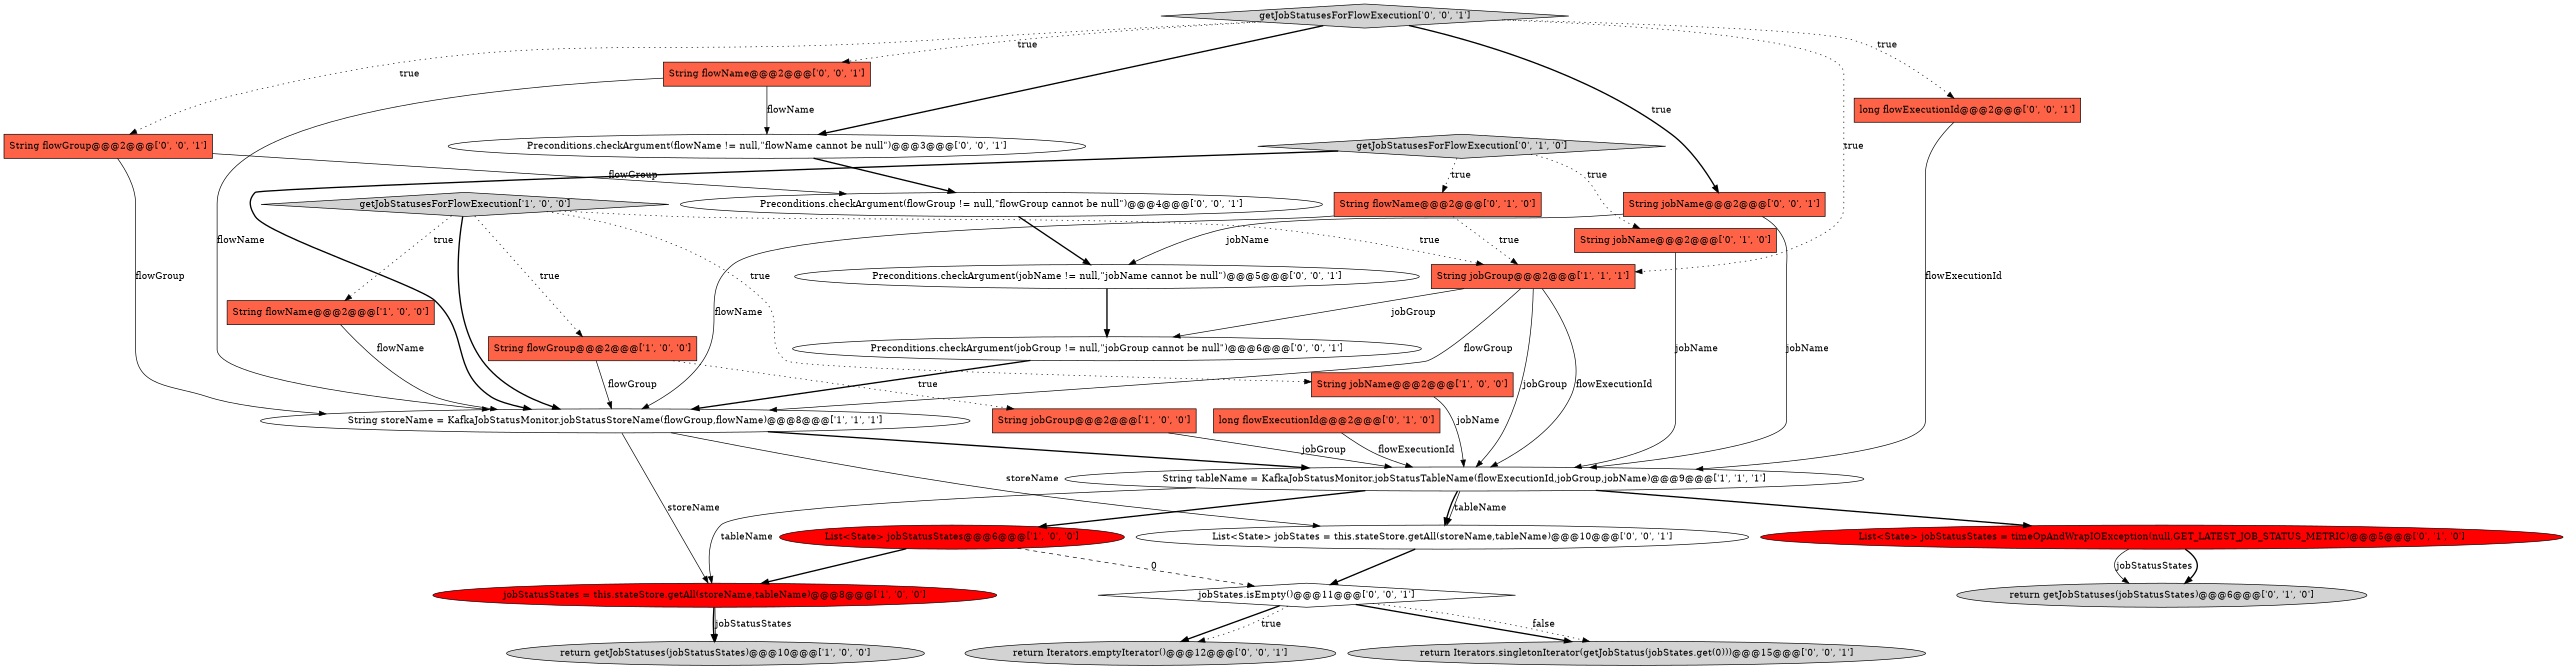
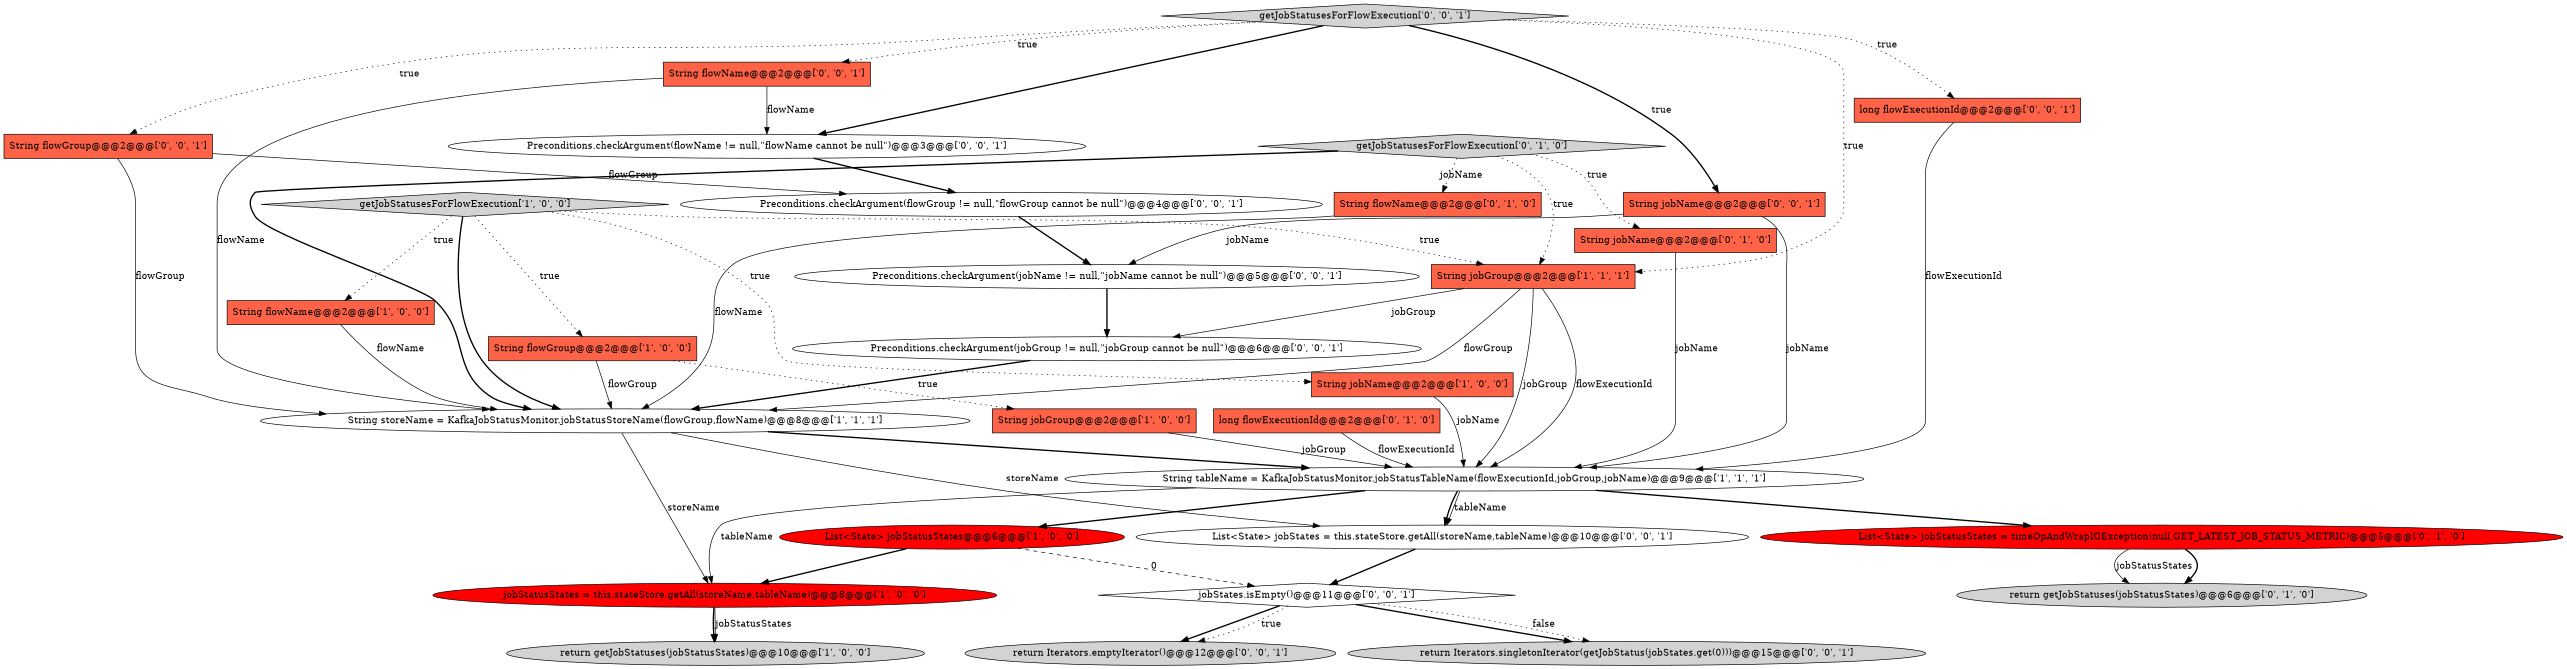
  digraph {
    node [fillcolor=tomato shape=ellipse style=filled]
    edge [style=solid]
    n1 [fillcolor=lightgray label="getJobStatusesForFlowExecution['0', '1', '0']" shape=diamond]
    n2 [fillcolor=white label="String storeName = KafkaJobStatusMonitor.jobStatusStoreName(flowGroup,flowName)@@@8@@@['1', '1', '1']"]
    n3 [label="String jobGroup@@@2@@@['1', '1', '1']" shape=box]
    n4 [label="String flowName@@@2@@@['0', '1', '0']" shape=box]
    n5 [label="String jobName@@@2@@@['0', '1', '0']" shape=box]
    n6 [fillcolor=white label="String tableName = KafkaJobStatusMonitor.jobStatusTableName(flowExecutionId,jobGroup,jobName)@@@9@@@['1', '1', '1']"]
    n7 [fillcolor=white label="List<State> jobStates = this.stateStore.getAll(storeName,tableName)@@@10@@@['0', '0', '1']"]
    n8 [fillcolor=red label="jobStatusStates = this.stateStore.getAll(storeName,tableName)@@@8@@@['1', '0', '0']"]
    n9 [label="long flowExecutionId@@@2@@@['0', '1', '0']" shape=box]
    n10 [fillcolor=white label="Preconditions.checkArgument(jobGroup != null,\"jobGroup cannot be null\")@@@6@@@['0', '0', '1']"]
    n11 [fillcolor=white label="Preconditions.checkArgument(jobName != null,\"jobName cannot be null\")@@@5@@@['0', '0', '1']"]
    n12 [label="String flowGroup@@@2@@@['1', '0', '0']" shape=box]
    n13 [label="String jobGroup@@@2@@@['1', '0', '0']" shape=box]
    n14 [fillcolor=white label="jobStates.isEmpty()@@@11@@@['0', '0', '1']" shape=diamond]
    n15 [fillcolor=lightgray label="return Iterators.singletonIterator(getJobStatus(jobStates.get(0)))@@@15@@@['0', '0', '1']"]
    n16 [fillcolor=lightgray label="return Iterators.emptyIterator()@@@12@@@['0', '0', '1']"]
    n17 [fillcolor=red label="List<State> jobStatusStates = timeOpAndWrapIOException(null,GET_LATEST_JOB_STATUS_METRIC)@@@5@@@['0', '1', '0']"]
    n18 [fillcolor=red label="List<State> jobStatusStates@@@6@@@['1', '0', '0']"]
    n19 [fillcolor=lightgray label="getJobStatusesForFlowExecution['0', '0', '1']" shape=diamond]
    n20 [fillcolor=white label="Preconditions.checkArgument(flowName != null,\"flowName cannot be null\")@@@3@@@['0', '0', '1']"]
    n21 [label="String flowName@@@2@@@['0', '0', '1']" shape=box]
    n22 [label="String flowGroup@@@2@@@['0', '0', '1']" shape=box]
    n23 [label="long flowExecutionId@@@2@@@['0', '0', '1']" shape=box]
    n24 [label="String jobName@@@2@@@['0', '0', '1']" shape=box]
    n25 [fillcolor=white label="Preconditions.checkArgument(flowGroup != null,\"flowGroup cannot be null\")@@@4@@@['0', '0', '1']"]
    n26 [label="String flowName@@@2@@@['1', '0', '0']" shape=box]
    n27 [fillcolor=lightgray label="return getJobStatuses(jobStatusStates)@@@10@@@['1', '0', '0']"]
    n28 [fillcolor=lightgray label="return getJobStatuses(jobStatusStates)@@@6@@@['0', '1', '0']"]
    n29 [label="String jobName@@@2@@@['1', '0', '0']" shape=box]
    n30 [fillcolor=lightgray label="getJobStatusesForFlowExecution['1', '0', '0']" shape=diamond]
    n1 -> n2 [style=bold]
-   n4 -> n3 [label=true style=dotted]
-   n1 -> n4 [label=true style=dotted]
+   n1 -> n3 [label=true style=dotted]
+   n1 -> n4 [label=jobName style=dotted]
    n1 -> n5 [label=true style=dotted]
    n2 -> n6 [style=bold]
    n2 -> n7 [label=storeName]
    n2 -> n8 [label=storeName]
    n3 -> n2 [label=flowGroup]
    n3 -> n6 [label=jobGroup]
    n3 -> n6 [label=flowExecutionId]
    n3 -> n10 [label=jobGroup]
    n4 -> n2 [label=flowName]
    n5 -> n6 [label=jobName]
    n6 -> n7 [style=bold]
    n6 -> n7 [label=tableName]
    n6 -> n8 [label=tableName]
    n6 -> n17 [style=bold]
    n6 -> n18 [style=bold]
    n7 -> n14 [style=bold]
    n8 -> n27 [style=bold]
    n8 -> n27 [label=jobStatusStates]
    n9 -> n6 [label=flowExecutionId]
    n10 -> n2 [style=bold]
    n11 -> n10 [style=bold]
    n12 -> n2 [label=flowGroup]
    n12 -> n13 [label=true style=dotted]
    n13 -> n6 [label=jobGroup]
    n14 -> n15 [style=bold]
    n14 -> n15 [label=false style=dotted]
    n14 -> n16 [style=bold]
    n14 -> n16 [label=true style=dotted]
    n17 -> n28 [style=bold]
    n17 -> n28 [label=jobStatusStates]
    n18 -> n8 [style=bold]
    n18 -> n14 [label=0 style=dashed]
    n19 -> n3 [label=true style=dotted]
    n19 -> n20 [style=bold]
    n19 -> n21 [label=true style=dotted]
    n19 -> n22 [label=true style=dotted]
    n19 -> n23 [label=true style=dotted]
    n19 -> n24 [label=true style=bold]
    n20 -> n25 [style=bold]
    n21 -> n2 [label=flowName]
    n21 -> n20 [label=flowName]
    n22 -> n2 [label=flowGroup]
    n22 -> n25 [label=flowGroup]
    n23 -> n6 [label=flowExecutionId]
    n24 -> n6 [label=jobName]
    n24 -> n11 [label=jobName]
    n25 -> n11 [style=bold]
    n26 -> n2 [label=flowName]
    n29 -> n6 [label=jobName]
    n30 -> n2 [style=bold]
    n30 -> n3 [label=true style=dotted]
    n30 -> n12 [label=true style=dotted]
    n30 -> n26 [label=true style=dotted]
    n30 -> n29 [label=true style=dotted]
  }
